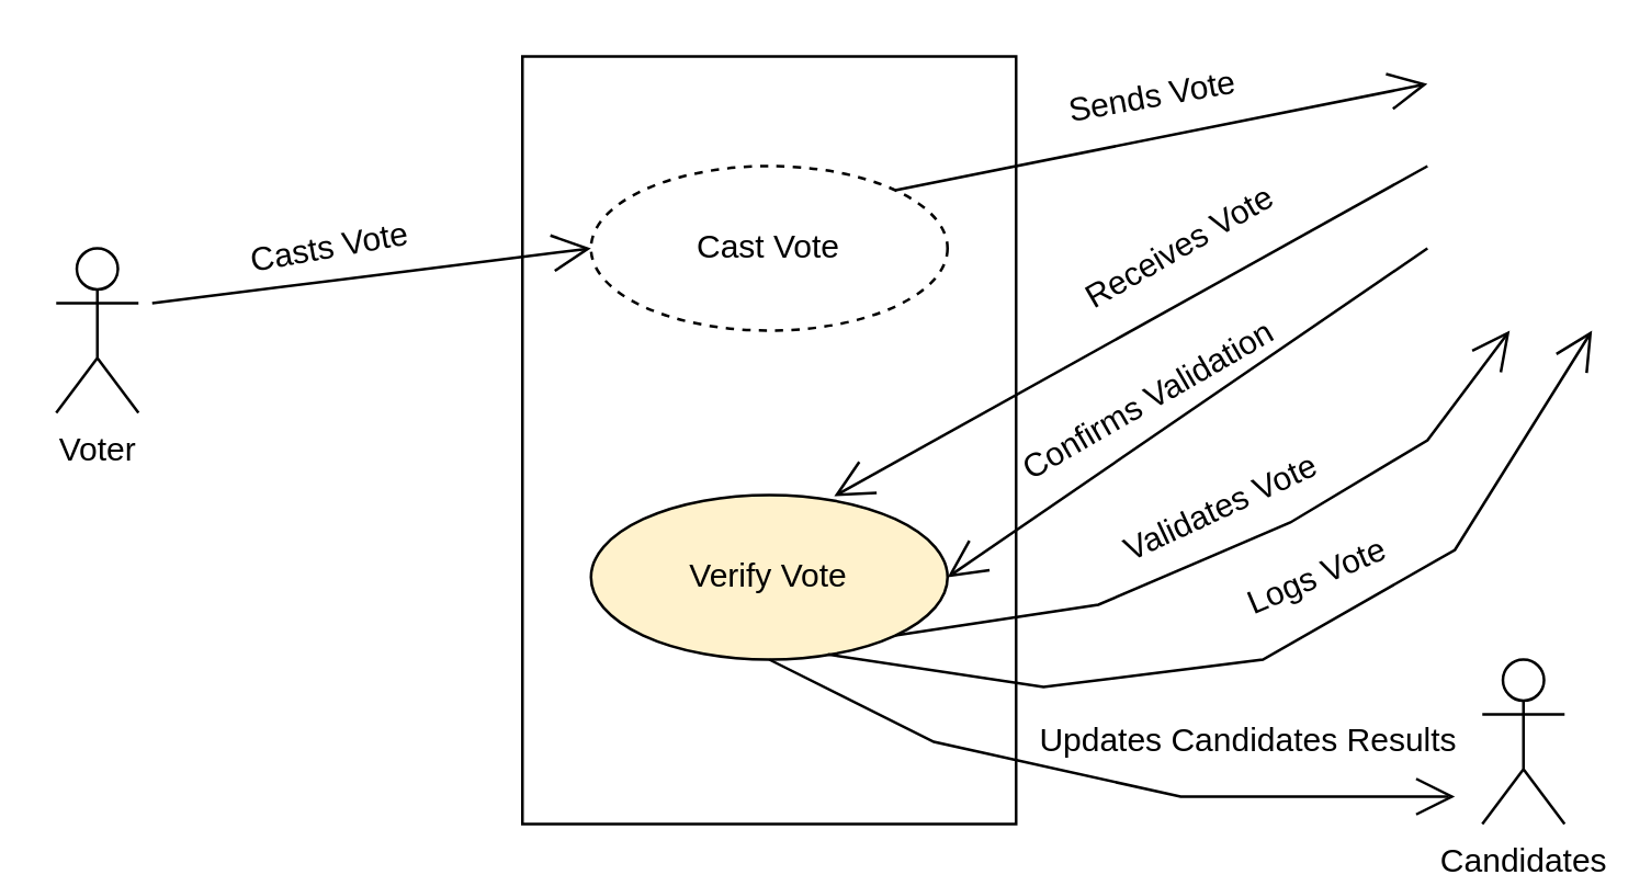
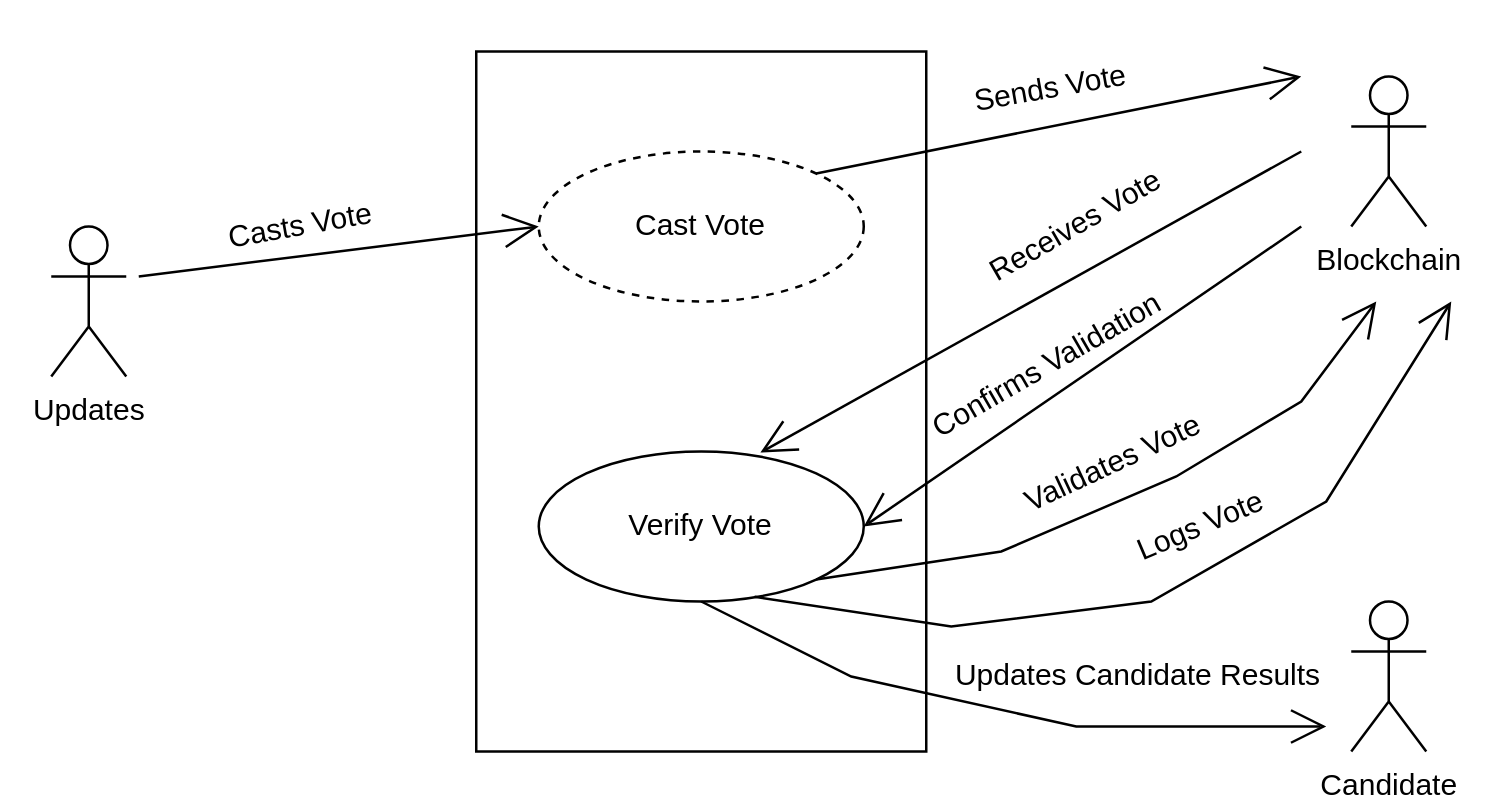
  <mxCell id="0" />
  <mxCell id="1" parent="0" />
- <mxCell id="2" value="Voter" style="shape=umlActor;verticalLabelPosition=bottom;verticalAlign=top;html=1;outlineConnect=0;" vertex="1" parent="1"><mxGeometry x="20" y="90" width="30" height="60" as="geometry" /></mxCell>
- <mxCell id="4" value="Candidates" style="shape=umlActor;verticalLabelPosition=bottom;verticalAlign=top;html=1;outlineConnect=0;" vertex="1" parent="1"><mxGeometry x="540" y="240" width="30" height="60" as="geometry" /></mxCell>
+ <mxCell id="2" value="Updates" style="shape=umlActor;verticalLabelPosition=bottom;verticalAlign=top;html=1;outlineConnect=0;" vertex="1" parent="1"><mxGeometry x="20" y="90" width="30" height="60" as="geometry" /></mxCell>
+ <mxCell id="3" value="Blockchain" style="shape=umlActor;verticalLabelPosition=bottom;verticalAlign=top;html=1;outlineConnect=0;" vertex="1" parent="1"><mxGeometry x="540" y="30" width="30" height="60" as="geometry" /></mxCell>
+ <mxCell id="4" value="Candidate" style="shape=umlActor;verticalLabelPosition=bottom;verticalAlign=top;html=1;outlineConnect=0;" vertex="1" parent="1"><mxGeometry x="540" y="240" width="30" height="60" as="geometry" /></mxCell>
  <mxCell id="5" value="" style="rounded=0;whiteSpace=wrap;html=1;" vertex="1" parent="1"><mxGeometry x="190" y="20" width="180" height="280" as="geometry" /></mxCell>
  <mxCell id="6" value="Cast Vote" style="ellipse;whiteSpace=wrap;html=1;dashed=1;" vertex="1" parent="1"><mxGeometry x="215" y="60" width="130" height="60" as="geometry" /></mxCell>
- <mxCell id="7" value="Verify Vote" style="ellipse;whiteSpace=wrap;html=1;fillColor=#fff2cc;" vertex="1" parent="1"><mxGeometry x="215" y="180" width="130" height="60" as="geometry" /></mxCell>
+ <mxCell id="7" value="Verify Vote" style="ellipse;whiteSpace=wrap;html=1;" vertex="1" parent="1"><mxGeometry x="215" y="180" width="130" height="60" as="geometry" /></mxCell>
  <mxCell id="8" value="" style="endArrow=open;endFill=1;endSize=12;html=1;rounded=0;entryX=0;entryY=0.5;entryDx=0;entryDy=0;" edge="1" parent="1" target="6"><mxGeometry width="160" relative="1" as="geometry"><mxPoint x="55" y="110" as="sourcePoint" /><mxPoint x="215" y="110" as="targetPoint" /></mxGeometry></mxCell>
  <mxCell id="9" value="" style="endArrow=open;endFill=1;endSize=12;html=1;rounded=0;exitX=1;exitY=0;exitDx=0;exitDy=0;" edge="1" parent="1" source="6"><mxGeometry width="160" relative="1" as="geometry"><mxPoint x="290" y="200" as="sourcePoint" /><mxPoint x="520" y="30" as="targetPoint" /></mxGeometry></mxCell>
  <mxCell id="10" value="" style="endArrow=open;endFill=1;endSize=12;html=1;rounded=0;entryX=0.682;entryY=0.007;entryDx=0;entryDy=0;entryPerimeter=0;" edge="1" parent="1" target="7"><mxGeometry width="160" relative="1" as="geometry"><mxPoint x="520" y="60" as="sourcePoint" /><mxPoint x="450" y="200" as="targetPoint" /></mxGeometry></mxCell>
  <mxCell id="11" value="" style="endArrow=open;endFill=1;endSize=12;html=1;rounded=0;entryX=1;entryY=0.5;entryDx=0;entryDy=0;" edge="1" parent="1" target="7"><mxGeometry width="160" relative="1" as="geometry"><mxPoint x="520" y="90" as="sourcePoint" /><mxPoint x="450" y="200" as="targetPoint" /></mxGeometry></mxCell>
  <mxCell id="12" value="" style="endArrow=open;endFill=1;endSize=12;html=1;rounded=0;exitX=1;exitY=1;exitDx=0;exitDy=0;" edge="1" parent="1" source="7"><mxGeometry width="160" relative="1" as="geometry"><mxPoint x="290" y="200" as="sourcePoint" /><mxPoint x="550" y="120" as="targetPoint" /><Array as="points"><mxPoint x="400" y="220" /><mxPoint x="470" y="190" /><mxPoint x="520" y="160" /></Array></mxGeometry></mxCell>
  <mxCell id="13" value="" style="endArrow=open;endFill=1;endSize=12;html=1;rounded=0;exitX=0.664;exitY=0.969;exitDx=0;exitDy=0;exitPerimeter=0;" edge="1" parent="1" source="7"><mxGeometry width="160" relative="1" as="geometry"><mxPoint x="280" y="190" as="sourcePoint" /><mxPoint x="580" y="120" as="targetPoint" /><Array as="points"><mxPoint x="380" y="250" /><mxPoint x="460" y="240" /><mxPoint x="530" y="200" /></Array></mxGeometry></mxCell>
  <mxCell id="14" value="" style="endArrow=open;endFill=1;endSize=12;html=1;rounded=0;exitX=0.5;exitY=1;exitDx=0;exitDy=0;" edge="1" parent="1" source="7"><mxGeometry width="160" relative="1" as="geometry"><mxPoint x="250" y="140" as="sourcePoint" /><mxPoint x="530" y="290" as="targetPoint" /><Array as="points"><mxPoint x="340" y="270" /><mxPoint x="430" y="290" /></Array></mxGeometry></mxCell>
  <mxCell id="15" value="Receives Vote" style="text;html=1;align=center;verticalAlign=middle;whiteSpace=wrap;rounded=0;rotation=-30;" vertex="1" parent="1"><mxGeometry x="380" y="75" width="100" height="30" as="geometry" /></mxCell>
  <mxCell id="16" value="Sends Vote" style="text;html=1;align=center;verticalAlign=middle;whiteSpace=wrap;rounded=0;rotation=-10;" vertex="1" parent="1"><mxGeometry x="380" y="20" width="80" height="30" as="geometry" /></mxCell>
  <mxCell id="17" value="Casts Vote" style="text;html=1;align=center;verticalAlign=middle;whiteSpace=wrap;rounded=0;rotation=-10;" vertex="1" parent="1"><mxGeometry x="80" y="75" width="80" height="30" as="geometry" /></mxCell>
  <mxCell id="18" value="Confirms Validation&amp;nbsp;" style="text;html=1;align=center;verticalAlign=middle;whiteSpace=wrap;rounded=0;rotation=-30;" vertex="1" parent="1"><mxGeometry x="360" y="130" width="120" height="30" as="geometry" /></mxCell>
  <mxCell id="19" value="Validates Vote" style="text;html=1;align=center;verticalAlign=middle;whiteSpace=wrap;rounded=0;rotation=-25;" vertex="1" parent="1"><mxGeometry x="400" y="170" width="90" height="30" as="geometry" /></mxCell>
  <mxCell id="20" value="Logs Vote" style="text;html=1;align=center;verticalAlign=middle;whiteSpace=wrap;rounded=0;rotation=-23;" vertex="1" parent="1"><mxGeometry x="450" y="195" width="60" height="30" as="geometry" /></mxCell>
- <mxCell id="21" value="Updates Candidates Results" style="text;html=1;align=center;verticalAlign=middle;whiteSpace=wrap;rounded=0;" vertex="1" parent="1"><mxGeometry x="370" y="255" width="170" height="30" as="geometry" /></mxCell>
+ <mxCell id="21" value="Updates Candidate Results" style="text;html=1;align=center;verticalAlign=middle;whiteSpace=wrap;rounded=0;" vertex="1" parent="1"><mxGeometry x="370" y="255" width="170" height="30" as="geometry" /></mxCell>
